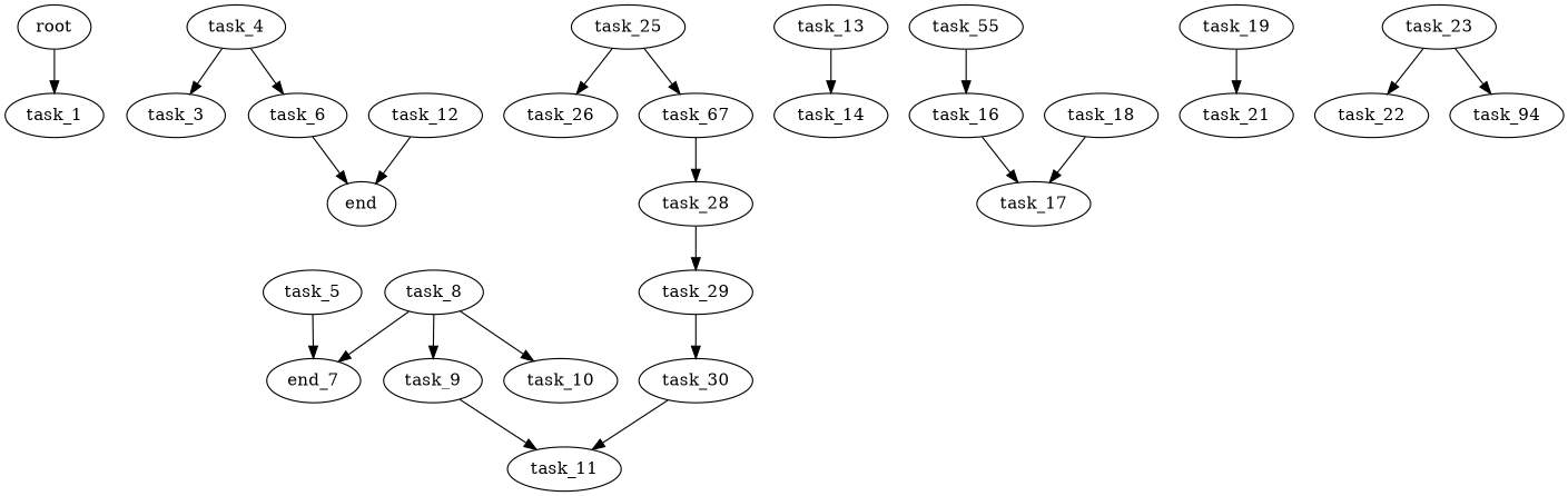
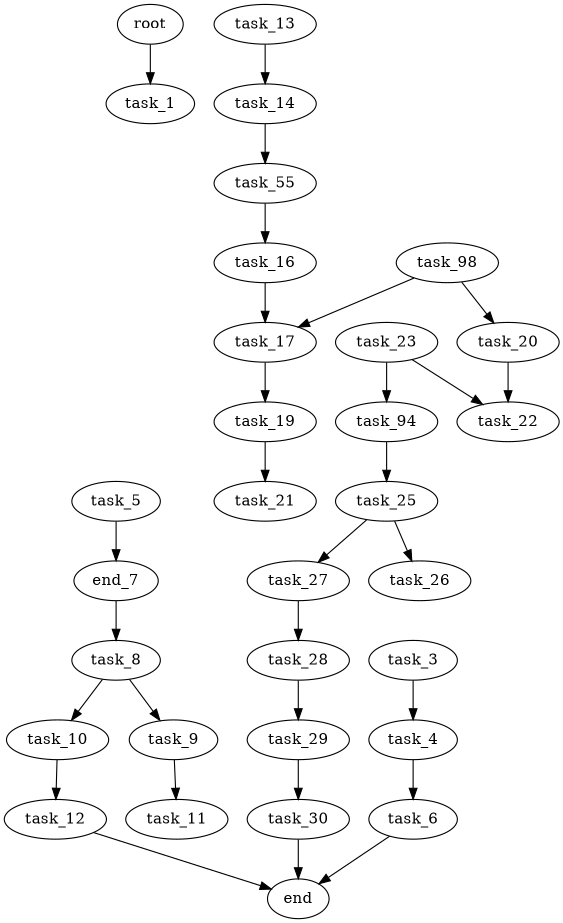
  digraph {
    root
    task_1
    task_3
    task_4
    task_6
    n6 [label=end_7]
    task_5
    end
    task_8
    task_9
    task_10
    task_11
    task_12
    task_13
    task_14
    n16 [label=task_55]
    task_16
    task_17
    task_19
-   task_18
+   task_18 [label=task_98]
+   task_20
    task_21
    task_22
    task_23
    n25 [label=task_94]
    task_25
    task_26
-   task_27 [label=task_67]
+   task_27
    task_28
    task_29
    task_30
    root -> task_1
-   task_4 -> task_3
+   task_3 -> task_4
    task_4 -> task_6
    task_6 -> end
-   task_8 -> n6
+   n6 -> task_8
    task_5 -> n6
    task_8 -> task_9
    task_8 -> task_10
    task_9 -> task_11
+   task_10 -> task_12
    task_12 -> end
    task_13 -> task_14
+   task_14 -> n16
    n16 -> task_16
    task_16 -> task_17
+   task_17 -> task_19
    task_19 -> task_21
    task_18 -> task_17
+   task_18 -> task_20
+   task_20 -> task_22
    task_23 -> task_22
    task_23 -> n25
+   n25 -> task_25
    task_25 -> task_26
    task_25 -> task_27
    task_27 -> task_28
    task_28 -> task_29
    task_29 -> task_30
-   task_30 -> task_11
+   task_30 -> end
  }
